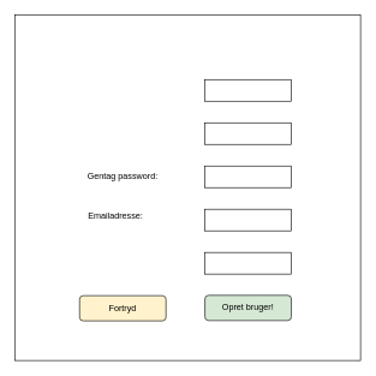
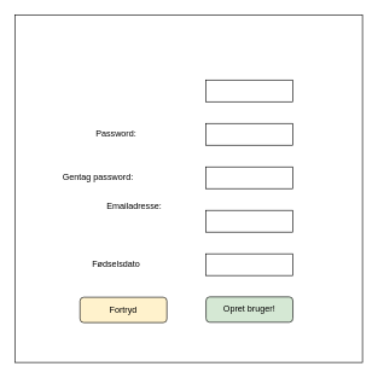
  <mxCell id="0" />
  <mxCell id="1" parent="0" />
  <mxCell id="2" value="" style="rounded=0;whiteSpace=wrap;html=1;" vertex="1" parent="1"><mxGeometry x="20" y="20" width="480" height="480" as="geometry" /></mxCell>
  <mxCell id="3" value="" style="rounded=0;whiteSpace=wrap;html=1;" vertex="1" parent="1"><mxGeometry x="284" y="110" width="120" height="30" as="geometry" /></mxCell>
  <mxCell id="4" value="" style="rounded=0;whiteSpace=wrap;html=1;" vertex="1" parent="1"><mxGeometry x="284" y="170" width="120" height="30" as="geometry" /></mxCell>
  <mxCell id="5" value="" style="rounded=0;whiteSpace=wrap;html=1;" vertex="1" parent="1"><mxGeometry x="284" y="230" width="120" height="30" as="geometry" /></mxCell>
  <mxCell id="6" value="" style="rounded=0;whiteSpace=wrap;html=1;" vertex="1" parent="1"><mxGeometry x="284" y="290" width="120" height="30" as="geometry" /></mxCell>
  <mxCell id="7" value="" style="rounded=0;whiteSpace=wrap;html=1;" vertex="1" parent="1"><mxGeometry x="284" y="350" width="120" height="30" as="geometry" /></mxCell>
- <mxCell id="9" value="Gentag password:" style="text;html=1;strokeColor=none;fillColor=none;align=center;verticalAlign=middle;whiteSpace=wrap;rounded=0;" vertex="1" parent="1"><mxGeometry x="120" y="235" width="100" height="20" as="geometry" /></mxCell>
- <mxCell id="10" value="Emailadresse:" style="text;html=1;strokeColor=none;fillColor=none;align=center;verticalAlign=middle;whiteSpace=wrap;rounded=0;" vertex="1" parent="1"><mxGeometry x="110" y="290" width="100" height="20" as="geometry" /></mxCell>
+ <mxCell id="8" value="Password:" style="text;html=1;strokeColor=none;fillColor=none;align=center;verticalAlign=middle;whiteSpace=wrap;rounded=0;" vertex="1" parent="1"><mxGeometry x="120" y="175" width="80" height="20" as="geometry" /></mxCell>
+ <mxCell id="9" value="Gentag password:" style="text;html=1;strokeColor=none;fillColor=none;align=center;verticalAlign=middle;whiteSpace=wrap;rounded=0;" vertex="1" parent="1"><mxGeometry x="85" y="235" width="100" height="20" as="geometry" /></mxCell>
+ <mxCell id="10" value="Emailadresse:" style="text;html=1;strokeColor=none;fillColor=none;align=center;verticalAlign=middle;whiteSpace=wrap;rounded=0;" vertex="1" parent="1"><mxGeometry x="135" y="275" width="100" height="20" as="geometry" /></mxCell>
+ <mxCell id="11" value="Fødselsdato" style="text;html=1;strokeColor=none;fillColor=none;align=center;verticalAlign=middle;whiteSpace=wrap;rounded=0;" vertex="1" parent="1"><mxGeometry x="110" y="355" width="100" height="20" as="geometry" /></mxCell>
  <mxCell id="12" value="Opret bruger!" style="rounded=1;whiteSpace=wrap;html=1;fillColor=#d5e8d4;" vertex="1" parent="1"><mxGeometry x="284" y="409.5" width="120" height="35" as="geometry" /></mxCell>
  <mxCell id="13" value="Fortryd" style="rounded=1;whiteSpace=wrap;html=1;fillColor=#fff2cc;" vertex="1" parent="1"><mxGeometry x="110" y="410" width="120" height="35" as="geometry" /></mxCell>
